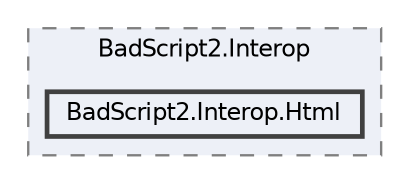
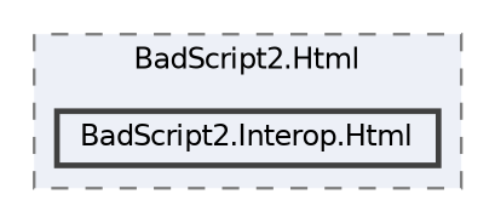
  digraph {
    compound=true
    n1 [color=grey25 fillcolor="#edf0f7" fontname=Helvetica fontsize=10 height=0.2 label="BadScript2.Interop.Html" shape=box style="filled,bold" width=0.4]
    subgraph cluster_1 {
      bgcolor="#edf0f7"
      fontname=Helvetica
      fontsize=10
-     label="BadScript2.Interop"
+     label="BadScript2.Html"
      pencolor=grey50
      style="filled,dashed"
      n1
    }
  }
